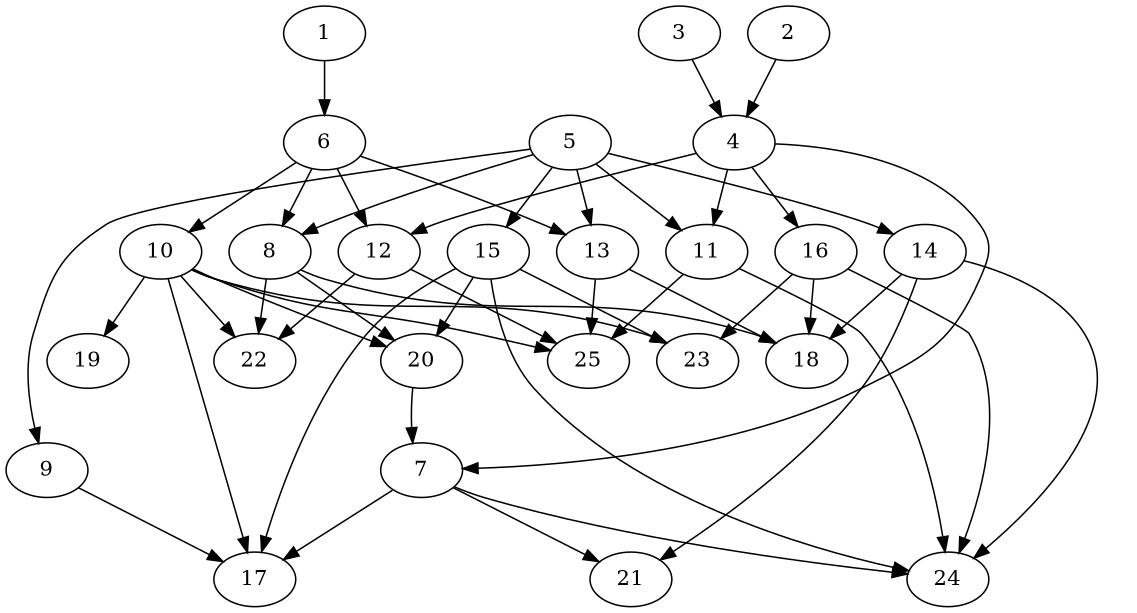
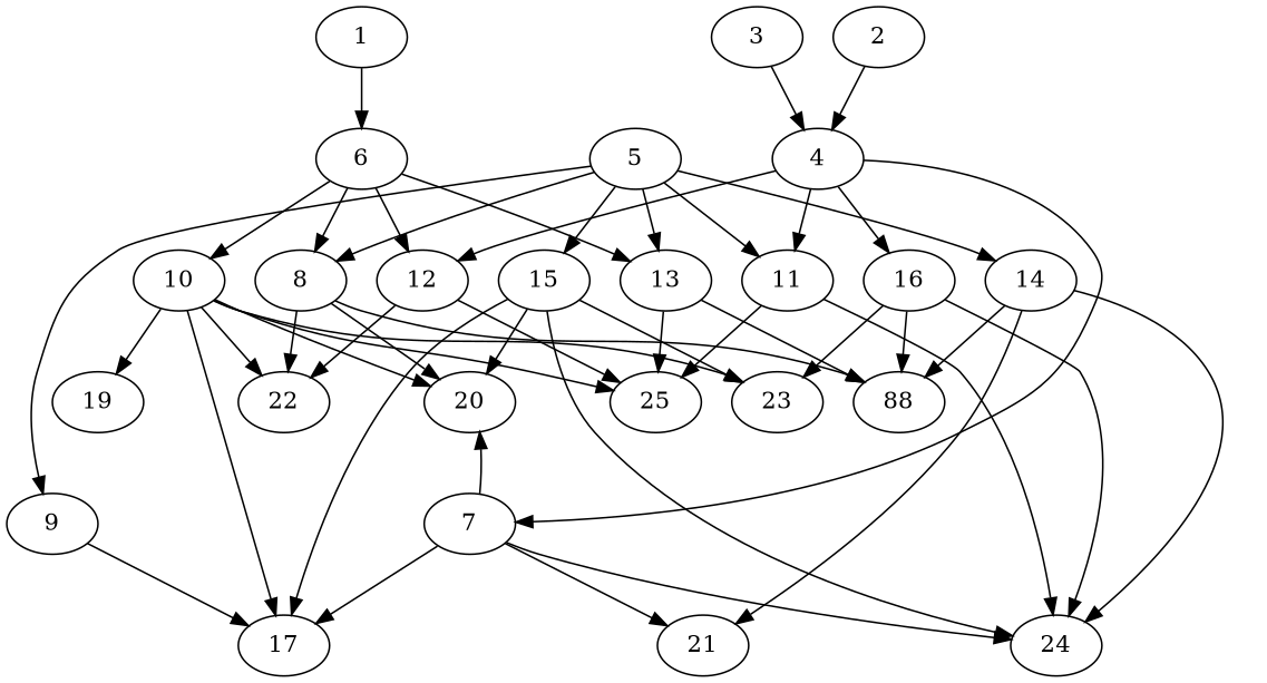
  digraph {
    node [alpha=0.04]
    1 [alpha=0.19 expect_size=88654455788557936]
    6 [expect_size=29157869616455745536]
    5 [alpha=0.08 expect_size=1066545415927032184832]
    11 [alpha=0.14 expect_size=6986575516099669]
    8 [expect_size=3054126086220806144]
    9 [alpha=0.07 expect_size=12336517695877610]
    13 [alpha=0.17 expect_size=20891591416230988]
    14 [alpha=0.06 expect_size=1371035278029851136]
    15 [alpha=0.14 expect_size=6463986653035767]
    12 [alpha=0.15 expect_size=363680771849287]
    10 [expect_size=162323634478961152]
    24 [alpha=0.12 expect_size=978145925241929472]
    25 [alpha=0.01 expect_size=3490124465445765]
    20 [alpha=0.20 expect_size=210053493298893792]
-   18 [alpha=0.06 expect_size=601644940833572519936]
+   18 [alpha=0.06 expect_size=601644940833572519936 label=88]
    22 [alpha=0.15 expect_size=83948520393483888]
    17 [alpha=0.01 expect_size=483802620305745600]
    21 [alpha=0.11 expect_size=1746428125537533689856]
    23 [alpha=0.17 expect_size=61530612189151816]
    19 [alpha=0.07 expect_size=2921468755510480]
    2 [alpha=0.13 expect_size=128252846338934320]
    4 [alpha=0.15 expect_size=2078824211646381031424]
    7 [alpha=0.16 expect_size=1537634640690735360]
    16 [alpha=0.19 expect_size=1880182737061829148672]
    3 [alpha=0.13 expect_size=21601095204339616]
    1 -> 6
    6 -> 8
    6 -> 13
    6 -> 12
    6 -> 10
    5 -> 11
    5 -> 8
    5 -> 9
    5 -> 13
    5 -> 14
    5 -> 15
    11 -> 24
    11 -> 25
    8 -> 20
    8 -> 18
    8 -> 22
    9 -> 17
    13 -> 25
    13 -> 18
    14 -> 24
    14 -> 18
    14 -> 21
    15 -> 24
    15 -> 20
    15 -> 17
    15 -> 23
    12 -> 25
    12 -> 22
    10 -> 25
    10 -> 20
    10 -> 22
    10 -> 17
    10 -> 23
    10 -> 19
    2 -> 4
    4 -> 11
    4 -> 12
    4 -> 7
    4 -> 16
    7 -> 24
-   20 -> 7
+   7 -> 20
    7 -> 17
    7 -> 21
    16 -> 24
    16 -> 18
    16 -> 23
    3 -> 4
  }
